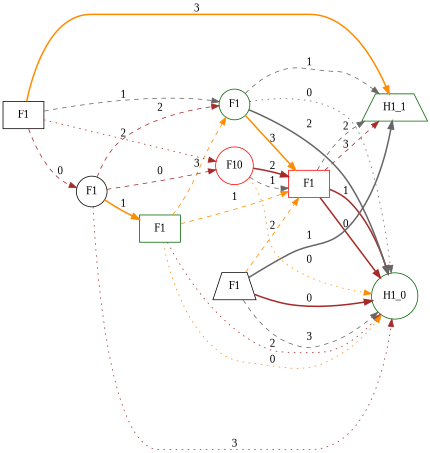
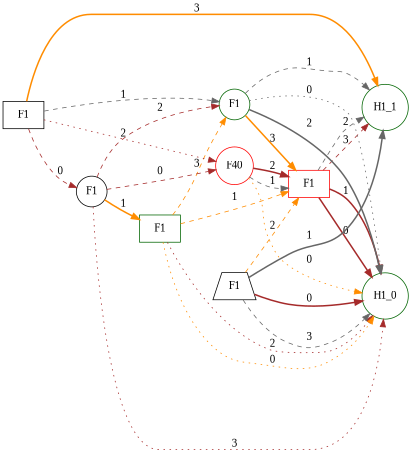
  digraph {
    fontname="Liberation Serif"
    rankdir=LR
    node [color=darkgreen fontname="Liberation Serif" shape=circle]
    edge [color=brown fontname="Liberation Serif" style=dashed]
-   n1 [label=H1_1 shape=trapezium]
+   n1 [label=H1_1]
    n2 [label=H1_0]
    n3 [color=red label=F1 shape=box]
    n4 [label=F1]
    n5 [label=F1 shape=box]
    n6 [color=black label=F1 shape=trapezium]
-   n7 [color=red label=F10]
+   n7 [color=red label=F40]
    n8 [color=black label=F1]
    n9 [color=black label=F1 shape=box]
    n3 -> n1 [label=3]
    n3 -> n1 [color=gray40 label=2]
    n3 -> n2 [label=1 style=bold]
    n3 -> n2 [label=0 style=bold]
    n4 -> n1 [color=gray40 label=1]
    n4 -> n2 [color=gray40 label=2 style=bold]
    n4 -> n2 [color=gray40 label=0 style=dotted]
    n4 -> n3 [color=darkorange label=3 style=bold]
    n5 -> n2 [label=2 style=dotted]
    n5 -> n2 [color=darkorange label=0 style=dotted]
    n5 -> n3 [color=darkorange label=1]
    n5 -> n4 [color=darkorange label=3]
    n6 -> n1 [color=gray40 label=1 style=bold]
    n6 -> n2 [color=gray40 label=3]
    n6 -> n2 [label=0 style=bold]
    n6 -> n3 [color=darkorange label=2]
    n7 -> n2 [color=darkorange label=0 style=dotted]
    n7 -> n3 [label=2 style=bold]
    n7 -> n3 [color=gray40 label=1]
    n8 -> n2 [label=3 style=dotted]
    n8 -> n4 [label=2]
    n8 -> n5 [color=darkorange label=1 style=bold]
    n8 -> n7 [label=0]
    n9 -> n1 [color=darkorange label=3 style=bold]
    n9 -> n4 [color=gray40 label=1]
    n9 -> n7 [label=2 style=dotted]
    n9 -> n8 [label=0]
  }
